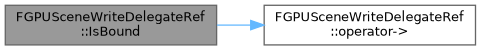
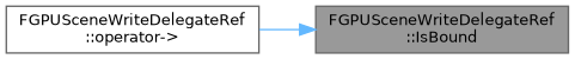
  digraph {
    rankdir=RL
    node [fontname=Helvetica fontsize=10 shape=box style=filled]
    n1 [color=gray40 fillcolor=grey60 fontcolor=black height=0.2 label="FGPUSceneWriteDelegateRef\l::IsBound" width=0.4]
    n2 [color=grey40 fillcolor=white height=0.2 label="FGPUSceneWriteDelegateRef\l::operator-\>" width=0.4]
-   n2 -> n1 [color=steelblue1 dir=back fontname=Helvetica fontsize=10 labelfontname=Helvetica labelfontsize=10 style=solid]
+   n1 -> n2 [color=steelblue1 dir=back fontname=Helvetica fontsize=10 labelfontname=Helvetica labelfontsize=10 style=solid]
  }
